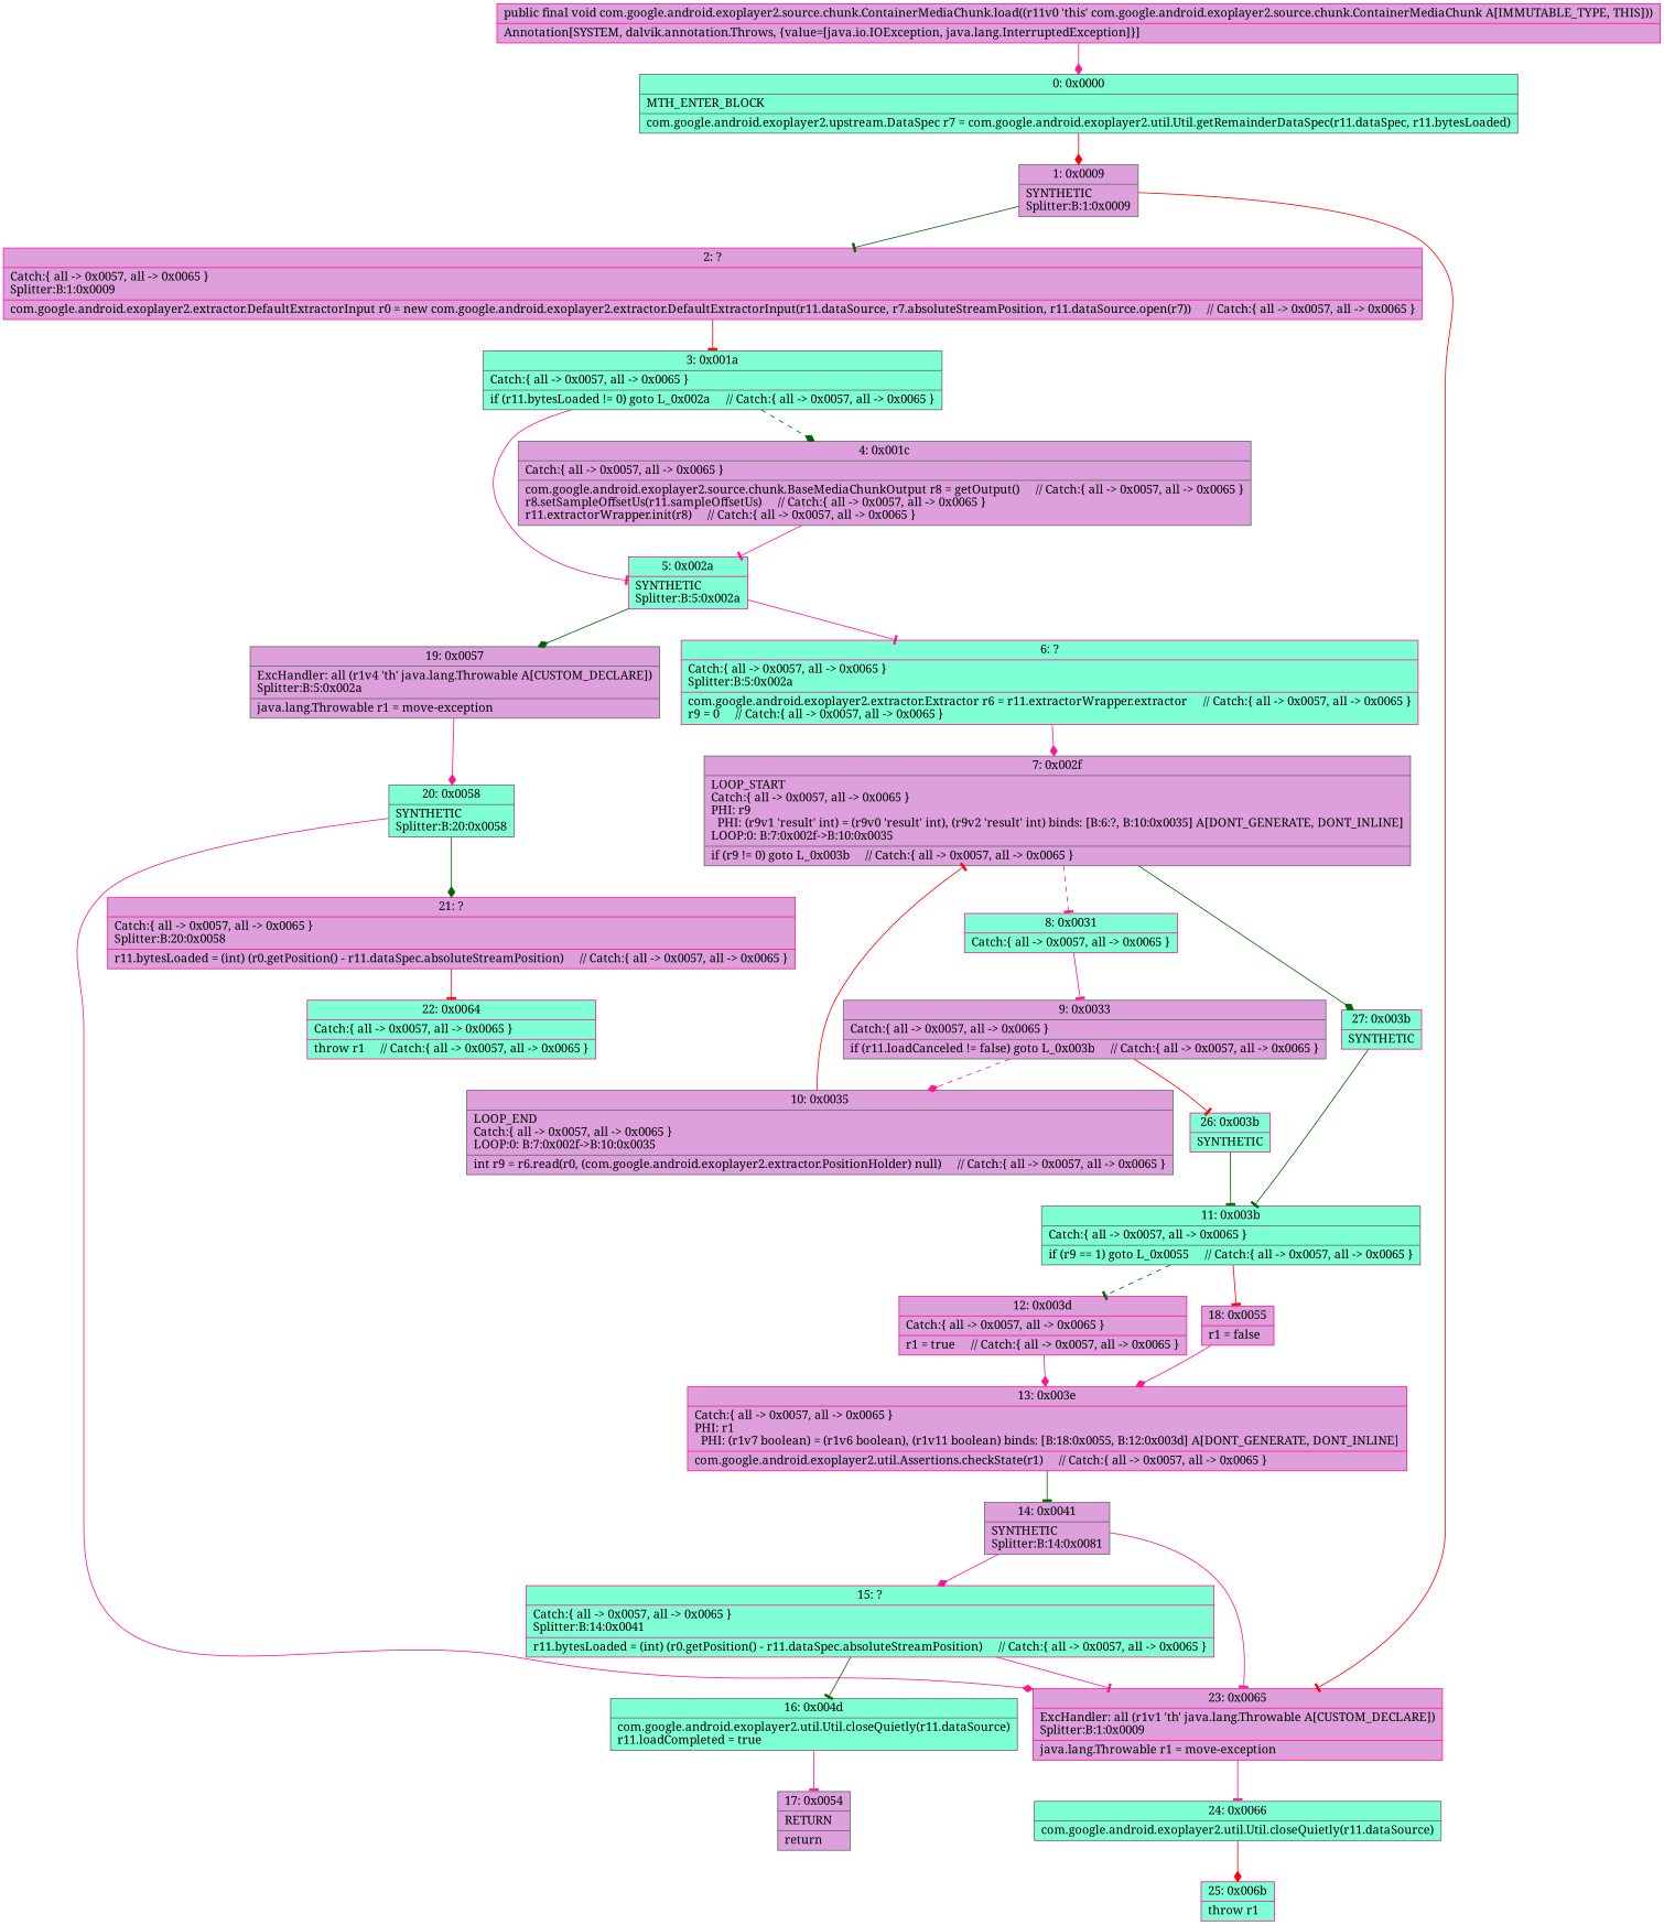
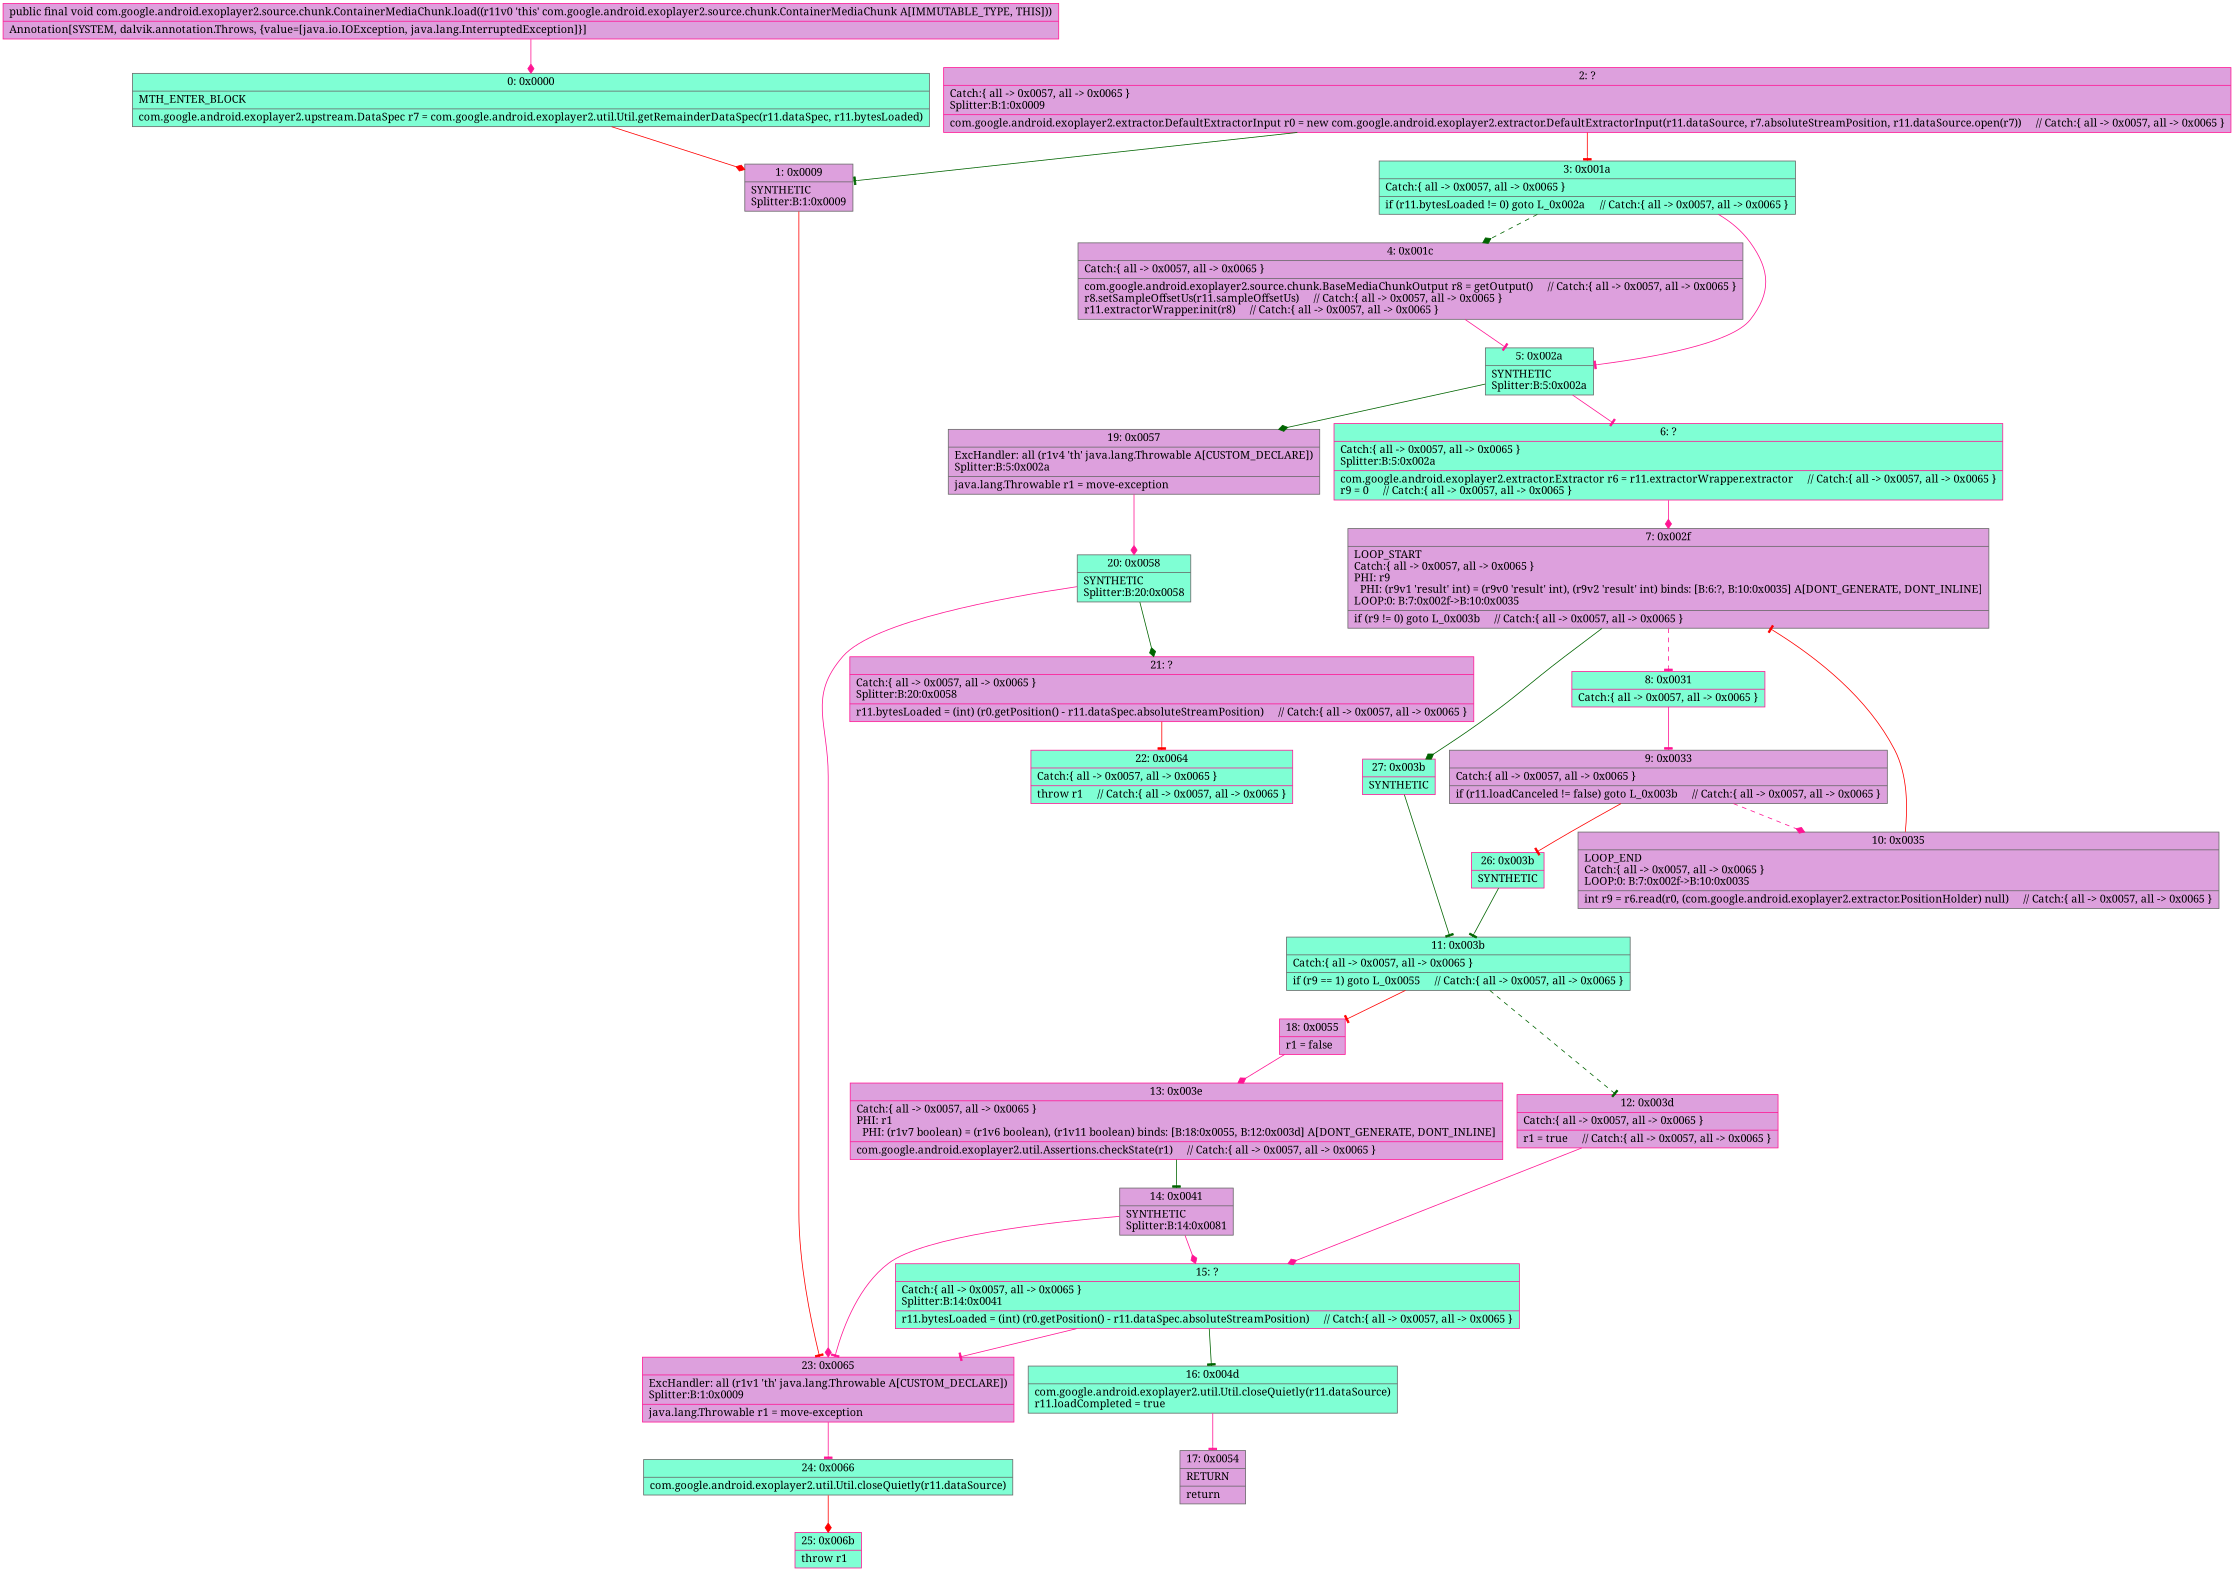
  digraph {
    fontname="Noto Serif"
    node [color=deeppink fillcolor=plum fontname="Noto Serif" shape=record style=filled]
    edge [arrowhead=tee color=deeppink fontname="Noto Serif"]
    n1 [color=gray40 fillcolor=aquamarine label="{0\:\ 0x0000|MTH_ENTER_BLOCK\l|com.google.android.exoplayer2.upstream.DataSpec r7 = com.google.android.exoplayer2.util.Util.getRemainderDataSpec(r11.dataSpec, r11.bytesLoaded)\l}"]
    n2 [color=gray40 label="{1\:\ 0x0009|SYNTHETIC\lSplitter:B:1:0x0009\l}"]
    n3 [label="{2\:\ ?|Catch:\{ all \-\> 0x0057, all \-\> 0x0065 \}\lSplitter:B:1:0x0009\l|com.google.android.exoplayer2.extractor.DefaultExtractorInput r0 = new com.google.android.exoplayer2.extractor.DefaultExtractorInput(r11.dataSource, r7.absoluteStreamPosition, r11.dataSource.open(r7))     \/\/ Catch:\{ all \-\> 0x0057, all \-\> 0x0065 \}\l}"]
    n4 [label="{23\:\ 0x0065|ExcHandler: all (r1v1 'th' java.lang.Throwable A[CUSTOM_DECLARE])\lSplitter:B:1:0x0009\l|java.lang.Throwable r1 = move\-exception\l}"]
    n5 [color=gray40 fillcolor=aquamarine label="{3\:\ 0x001a|Catch:\{ all \-\> 0x0057, all \-\> 0x0065 \}\l|if (r11.bytesLoaded != 0) goto L_0x002a     \/\/ Catch:\{ all \-\> 0x0057, all \-\> 0x0065 \}\l}"]
    n6 [color=gray40 fillcolor=aquamarine label="{24\:\ 0x0066|com.google.android.exoplayer2.util.Util.closeQuietly(r11.dataSource)\l}"]
    n7 [color=gray40 label="{4\:\ 0x001c|Catch:\{ all \-\> 0x0057, all \-\> 0x0065 \}\l|com.google.android.exoplayer2.source.chunk.BaseMediaChunkOutput r8 = getOutput()     \/\/ Catch:\{ all \-\> 0x0057, all \-\> 0x0065 \}\lr8.setSampleOffsetUs(r11.sampleOffsetUs)     \/\/ Catch:\{ all \-\> 0x0057, all \-\> 0x0065 \}\lr11.extractorWrapper.init(r8)     \/\/ Catch:\{ all \-\> 0x0057, all \-\> 0x0065 \}\l}"]
-   n8 [fillcolor=aquamarine label="{5\:\ 0x002a|SYNTHETIC\lSplitter:B:5:0x002a\l}"]
+   n8 [color=gray40 fillcolor=aquamarine label="{5\:\ 0x002a|SYNTHETIC\lSplitter:B:5:0x002a\l}"]
    n9 [fillcolor=aquamarine label="{6\:\ ?|Catch:\{ all \-\> 0x0057, all \-\> 0x0065 \}\lSplitter:B:5:0x002a\l|com.google.android.exoplayer2.extractor.Extractor r6 = r11.extractorWrapper.extractor     \/\/ Catch:\{ all \-\> 0x0057, all \-\> 0x0065 \}\lr9 = 0     \/\/ Catch:\{ all \-\> 0x0057, all \-\> 0x0065 \}\l}"]
    n10 [color=gray40 label="{19\:\ 0x0057|ExcHandler: all (r1v4 'th' java.lang.Throwable A[CUSTOM_DECLARE])\lSplitter:B:5:0x002a\l|java.lang.Throwable r1 = move\-exception\l}"]
    n11 [color=gray40 label="{7\:\ 0x002f|LOOP_START\lCatch:\{ all \-\> 0x0057, all \-\> 0x0065 \}\lPHI: r9 \l  PHI: (r9v1 'result' int) = (r9v0 'result' int), (r9v2 'result' int) binds: [B:6:?, B:10:0x0035] A[DONT_GENERATE, DONT_INLINE]\lLOOP:0: B:7:0x002f\-\>B:10:0x0035\l|if (r9 != 0) goto L_0x003b     \/\/ Catch:\{ all \-\> 0x0057, all \-\> 0x0065 \}\l}"]
    n12 [color=gray40 fillcolor=aquamarine label="{20\:\ 0x0058|SYNTHETIC\lSplitter:B:20:0x0058\l}"]
    n13 [fillcolor=aquamarine label="{8\:\ 0x0031|Catch:\{ all \-\> 0x0057, all \-\> 0x0065 \}\l}"]
    n14 [fillcolor=aquamarine label="{27\:\ 0x003b|SYNTHETIC\l}"]
    n15 [color=gray40 label="{9\:\ 0x0033|Catch:\{ all \-\> 0x0057, all \-\> 0x0065 \}\l|if (r11.loadCanceled != false) goto L_0x003b     \/\/ Catch:\{ all \-\> 0x0057, all \-\> 0x0065 \}\l}"]
    n16 [color=gray40 fillcolor=aquamarine label="{11\:\ 0x003b|Catch:\{ all \-\> 0x0057, all \-\> 0x0065 \}\l|if (r9 == 1) goto L_0x0055     \/\/ Catch:\{ all \-\> 0x0057, all \-\> 0x0065 \}\l}"]
    n17 [color=gray40 label="{10\:\ 0x0035|LOOP_END\lCatch:\{ all \-\> 0x0057, all \-\> 0x0065 \}\lLOOP:0: B:7:0x002f\-\>B:10:0x0035\l|int r9 = r6.read(r0, (com.google.android.exoplayer2.extractor.PositionHolder) null)     \/\/ Catch:\{ all \-\> 0x0057, all \-\> 0x0065 \}\l}"]
    n18 [fillcolor=aquamarine label="{26\:\ 0x003b|SYNTHETIC\l}"]
    n19 [label="{12\:\ 0x003d|Catch:\{ all \-\> 0x0057, all \-\> 0x0065 \}\l|r1 = true     \/\/ Catch:\{ all \-\> 0x0057, all \-\> 0x0065 \}\l}"]
    n20 [label="{18\:\ 0x0055|r1 = false\l}"]
    n21 [label="{13\:\ 0x003e|Catch:\{ all \-\> 0x0057, all \-\> 0x0065 \}\lPHI: r1 \l  PHI: (r1v7 boolean) = (r1v6 boolean), (r1v11 boolean) binds: [B:18:0x0055, B:12:0x003d] A[DONT_GENERATE, DONT_INLINE]\l|com.google.android.exoplayer2.util.Assertions.checkState(r1)     \/\/ Catch:\{ all \-\> 0x0057, all \-\> 0x0065 \}\l}"]
    n22 [color=gray40 label="{14\:\ 0x0041|SYNTHETIC\lSplitter:B:14:0x0081\l}"]
    n23 [fillcolor=aquamarine label="{15\:\ ?|Catch:\{ all \-\> 0x0057, all \-\> 0x0065 \}\lSplitter:B:14:0x0041\l|r11.bytesLoaded = (int) (r0.getPosition() \- r11.dataSpec.absoluteStreamPosition)     \/\/ Catch:\{ all \-\> 0x0057, all \-\> 0x0065 \}\l}"]
    n24 [color=gray40 fillcolor=aquamarine label="{16\:\ 0x004d|com.google.android.exoplayer2.util.Util.closeQuietly(r11.dataSource)\lr11.loadCompleted = true\l}"]
    n25 [color=gray40 label="{17\:\ 0x0054|RETURN\l|return\l}"]
    n26 [label="{21\:\ ?|Catch:\{ all \-\> 0x0057, all \-\> 0x0065 \}\lSplitter:B:20:0x0058\l|r11.bytesLoaded = (int) (r0.getPosition() \- r11.dataSpec.absoluteStreamPosition)     \/\/ Catch:\{ all \-\> 0x0057, all \-\> 0x0065 \}\l}"]
    n27 [fillcolor=aquamarine label="{22\:\ 0x0064|Catch:\{ all \-\> 0x0057, all \-\> 0x0065 \}\l|throw r1     \/\/ Catch:\{ all \-\> 0x0057, all \-\> 0x0065 \}\l}"]
    n28 [fillcolor=aquamarine label="{25\:\ 0x006b|throw r1\l}"]
    n29 [label="{public final void com.google.android.exoplayer2.source.chunk.ContainerMediaChunk.load((r11v0 'this' com.google.android.exoplayer2.source.chunk.ContainerMediaChunk A[IMMUTABLE_TYPE, THIS]))  | Annotation[SYSTEM, dalvik.annotation.Throws, \{value=[java.io.IOException, java.lang.InterruptedException]\}]\l}"]
    n1 -> n2 [arrowhead=diamond color=red]
-   n2 -> n3 [color=darkgreen]
+   n3 -> n2 [color=darkgreen]
    n2 -> n4 [color=red]
    n3 -> n5 [color=red]
    n4 -> n6
    n5 -> n7 [arrowhead=diamond color=darkgreen style=dashed]
    n5 -> n8
    n6 -> n28 [arrowhead=diamond color=red]
    n7 -> n8
    n8 -> n9
    n8 -> n10 [arrowhead=diamond color=darkgreen]
    n9 -> n11 [arrowhead=diamond]
    n10 -> n12 [arrowhead=diamond]
    n11 -> n13 [style=dashed]
    n11 -> n14 [arrowhead=diamond color=darkgreen]
    n12 -> n4 [arrowhead=diamond]
    n12 -> n26 [arrowhead=diamond color=darkgreen]
    n13 -> n15
    n14 -> n16 [color=darkgreen]
    n15 -> n17 [arrowhead=diamond style=dashed]
    n15 -> n18 [color=red]
    n16 -> n19 [color=darkgreen style=dashed]
    n16 -> n20 [color=red]
    n17 -> n11 [color=red]
    n18 -> n16 [color=darkgreen]
-   n19 -> n21 [arrowhead=diamond]
+   n19 -> n23 [arrowhead=diamond]
    n20 -> n21 [arrowhead=diamond]
    n21 -> n22 [color=darkgreen]
    n22 -> n4
    n22 -> n23 [arrowhead=diamond]
    n23 -> n4
    n23 -> n24 [color=darkgreen]
    n24 -> n25
    n26 -> n27 [color=red]
    n29 -> n1 [arrowhead=diamond]
  }
